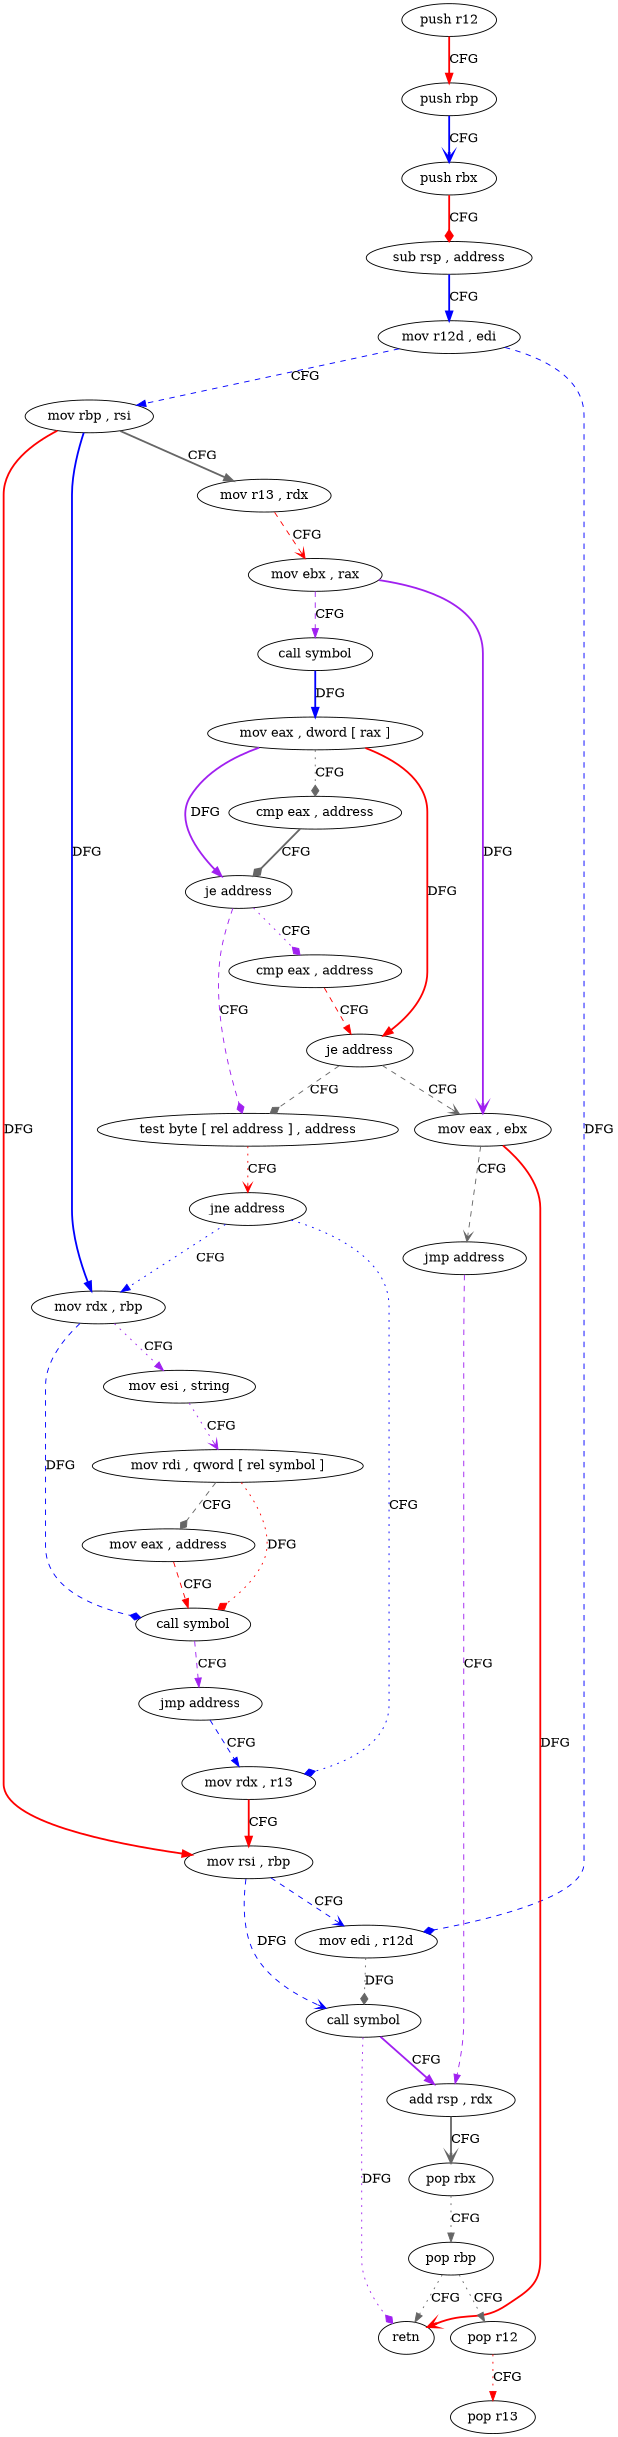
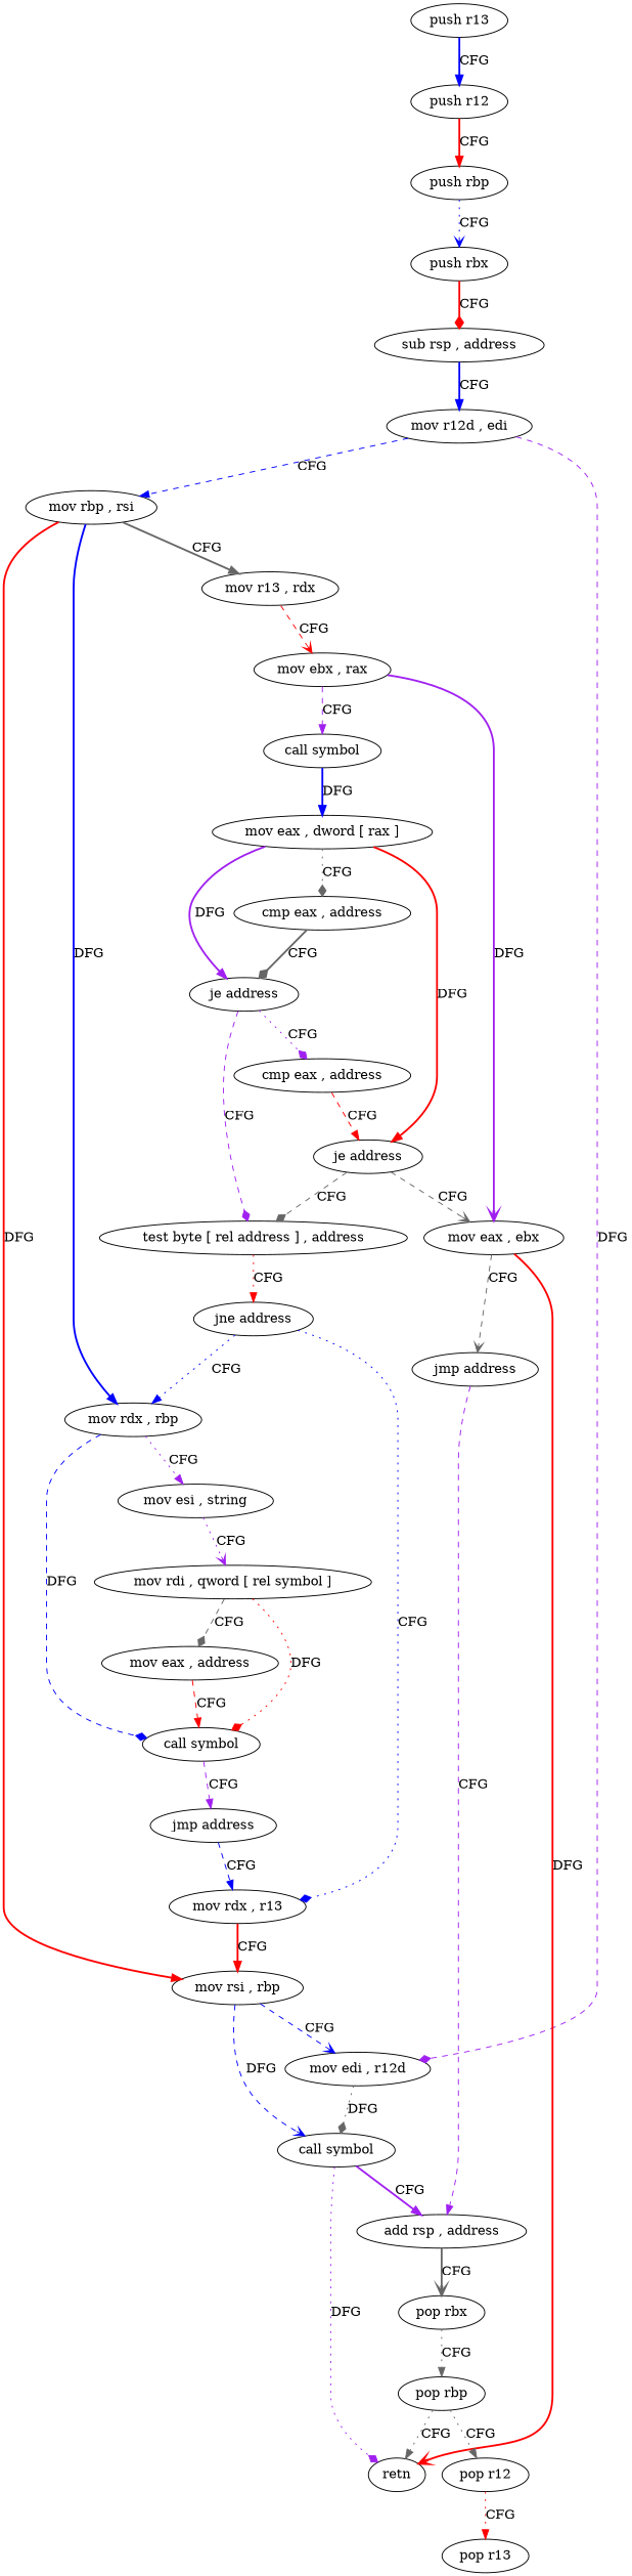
  digraph {
    edge [arrowhead=normal color=blue style=bold]
+   n1 [label="push r13"]
    n2 [label="push r12"]
    n3 [label="push rbp"]
    n4 [label="push rbx"]
    n5 [label="sub rsp , address"]
    n6 [label="mov r12d , edi"]
    n7 [label="mov rbp , rsi"]
    n8 [label="mov edi , r12d"]
    n9 [label="mov r13 , rdx"]
    n10 [label="mov rdx , rbp"]
    n11 [label="mov rsi , rbp"]
    n12 [label="call symbol"]
    n13 [label="mov ebx , rax"]
    n14 [label="mov esi , string"]
    n15 [label="call symbol"]
    n16 [label="call symbol"]
    n17 [label="mov eax , ebx"]
    n18 [label="mov eax , dword [ rax ]"]
    n19 [label="jmp address"]
    n20 [label=retn]
    n21 [label="cmp eax , address"]
    n22 [label="je address"]
    n23 [label="je address"]
    n24 [label="test byte [ rel address ] , address"]
    n25 [label="cmp eax , address"]
    n26 [label="jne address"]
    n27 [label="mov rdx , r13"]
    n28 [label="mov rdi , qword [ rel symbol ]"]
    n29 [label="jmp address"]
-   n30 [label="add rsp , rdx"]
+   n30 [label="add rsp , address"]
    n31 [label="mov eax , address"]
    n32 [label="pop rbx"]
    n33 [label="pop rbp"]
    n34 [label="pop r12"]
    n35 [label="pop r13"]
+   n1 -> n2 [label=CFG]
    n2 -> n3 [color=red label=CFG]
-   n3 -> n4 [arrowhead=vee label=CFG]
+   n3 -> n4 [arrowhead=vee label=CFG style=dotted]
    n4 -> n5 [arrowhead=diamond color=red label=CFG]
    n5 -> n6 [label=CFG]
    n6 -> n7 [label=CFG style=dashed]
-   n6 -> n8 [arrowhead=diamond label=DFG style=dashed]
+   n6 -> n8 [arrowhead=diamond color=purple label=DFG style=dashed]
    n7 -> n9 [color=gray40 label=CFG]
    n7 -> n10 [label=DFG]
    n7 -> n11 [color=red label=DFG]
    n8 -> n12 [arrowhead=diamond color=gray40 label=DFG style=dotted]
    n9 -> n13 [arrowhead=vee color=red label=CFG style=dashed]
    n10 -> n14 [color=purple label=CFG style=dotted]
    n10 -> n15 [arrowhead=diamond label=DFG style=dashed]
    n11 -> n8 [arrowhead=vee label=CFG style=dashed]
    n11 -> n12 [arrowhead=vee label=DFG style=dashed]
    n12 -> n20 [arrowhead=diamond color=purple label=DFG style=dotted]
    n12 -> n30 [color=purple label=CFG]
    n13 -> n16 [color=purple label=CFG style=dashed]
    n13 -> n17 [arrowhead=vee color=purple label=DFG]
    n14 -> n28 [arrowhead=vee color=purple label=CFG style=dotted]
    n15 -> n29 [color=purple label=CFG style=dashed]
    n16 -> n18 [label=DFG]
    n17 -> n19 [arrowhead=vee color=gray40 label=CFG style=dashed]
    n17 -> n20 [arrowhead=vee color=red label=DFG]
    n18 -> n21 [arrowhead=diamond color=gray40 label=CFG style=dotted]
    n18 -> n22 [color=purple label=DFG]
    n18 -> n23 [color=red label=DFG]
    n19 -> n30 [color=purple label=CFG style=dashed]
    n21 -> n22 [arrowhead=diamond color=gray40 label=CFG]
    n22 -> n24 [arrowhead=diamond color=purple label=CFG style=dashed]
    n22 -> n25 [arrowhead=diamond color=purple label=CFG style=dotted]
    n23 -> n17 [arrowhead=vee color=gray40 label=CFG style=dashed]
    n23 -> n24 [arrowhead=diamond color=gray40 label=CFG style=dashed]
-   n24 -> n26 [arrowhead=vee color=red label=CFG style=dotted]
+   n24 -> n26 [color=red label=CFG style=dotted]
    n25 -> n23 [color=red label=CFG style=dashed]
    n26 -> n10 [label=CFG style=dotted]
    n26 -> n27 [arrowhead=diamond label=CFG style=dotted]
    n27 -> n11 [color=red label=CFG]
    n28 -> n15 [arrowhead=diamond color=red label=DFG style=dotted]
    n28 -> n31 [arrowhead=diamond color=gray40 label=CFG style=dashed]
    n29 -> n27 [label=CFG style=dashed]
    n30 -> n32 [arrowhead=vee color=gray40 label=CFG]
    n31 -> n15 [color=red label=CFG style=dashed]
    n32 -> n33 [color=gray40 label=CFG style=dotted]
    n33 -> n20 [color=gray40 label=CFG style=dotted]
    n33 -> n34 [color=gray40 label=CFG style=dotted]
    n34 -> n35 [color=red label=CFG style=dotted]
  }
